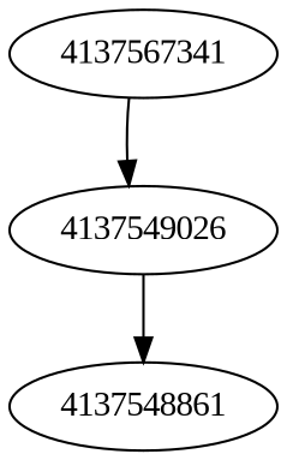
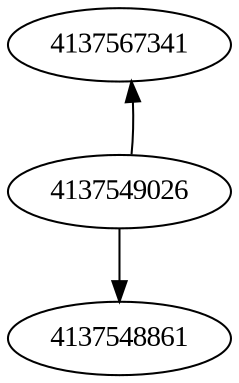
  strict digraph {
    fontname="Liberation Serif"
    node [fontname="Liberation Serif"]
    edge [fontname="Liberation Serif"]
    4137567341
    4137549026
    4137548861
-   4137567341 -> 4137549026
+   4137549026 -> 4137567341
    4137549026 -> 4137548861
  }
